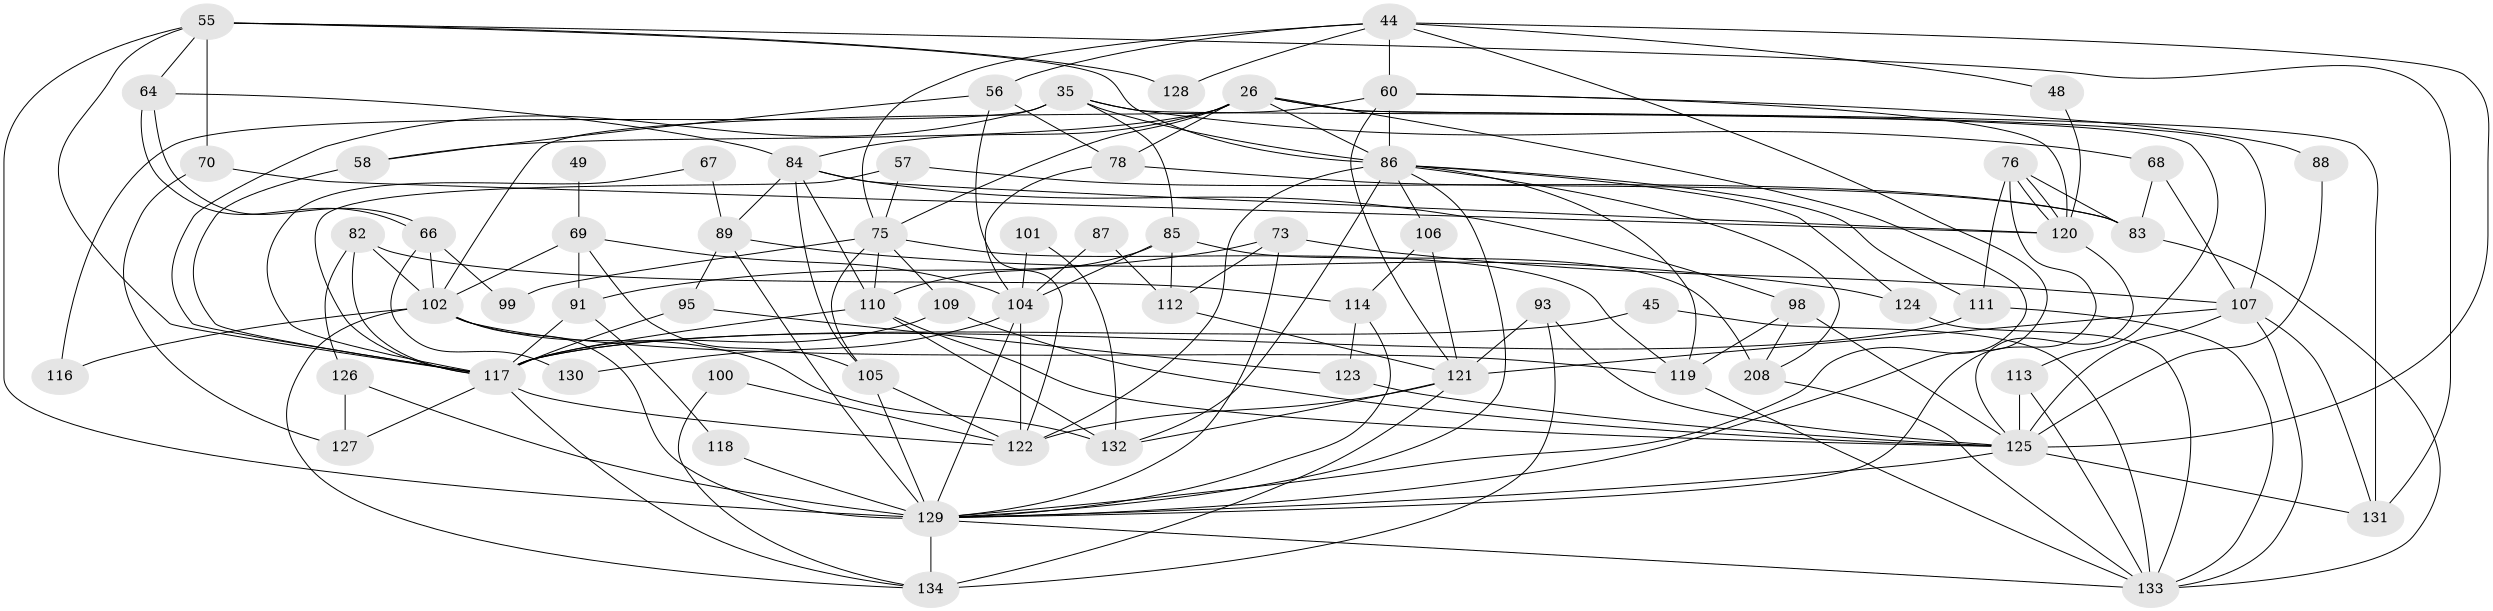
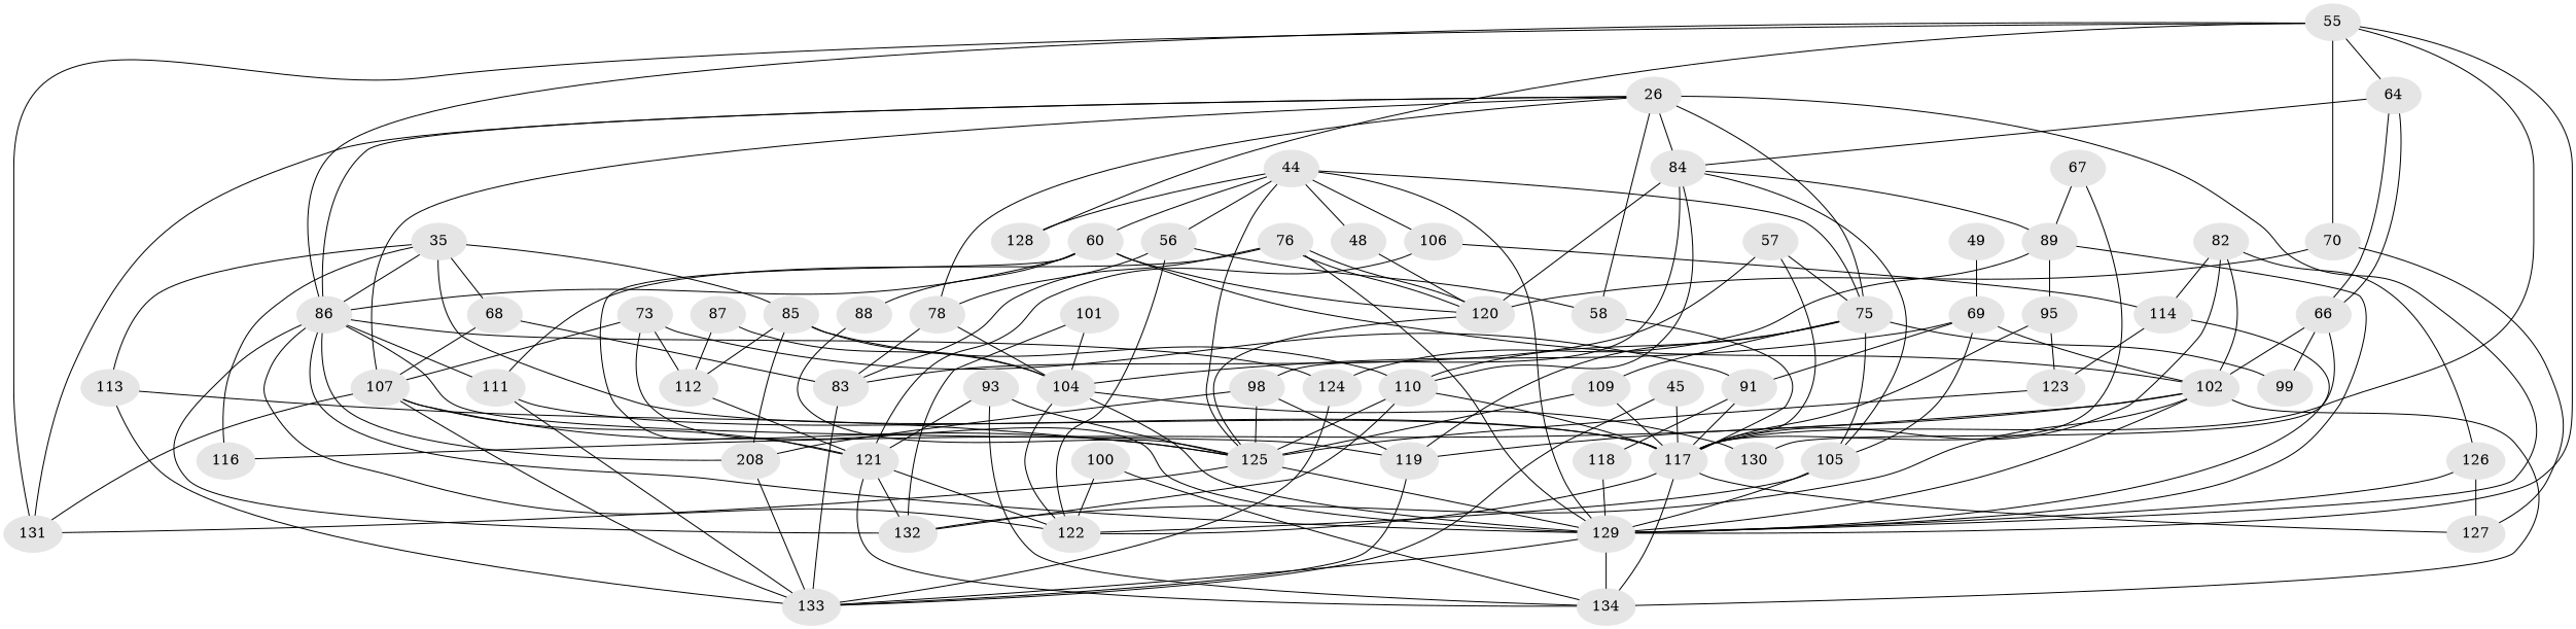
  graph {
    node [color=gray90 style=filled]
    26 [super="+18"]
    58
    75 [super="+31+43"]
    78
    84 [super="+23"]
    86 [super="+65+52"]
    107 [super="+9+92"]
    129 [super="+59+97"]
    131
    117 [super="+11+38+50+39"]
    99
    105 [super="+17+22"]
    109
    110 [super="+6+47"]
    119 [super="+27"]
    83 [super="+24"]
    104 [super="+54+63"]
    120 [super="+94"]
    89 [super="+12"]
    98
    111
    122 [super="+61+81"]
    n23 [label=208]
    106
    124
    132 [super="+51"]
    125 [super="+96+80"]
    133 [super="+74+115"]
    121 [super="+103"]
    134 [super="+90"]
    35 [super="+20"]
    68
    85
    113
    116
    112
    127
    44 [super="+29"]
    48
    56
    60 [super="+37"]
    128
    88
    102 [super="+77+46"]
    45
    49
    69
    91
    55 [super="+14+42"]
    64
    70
    66
    57
    130
    95
    67
    118
    73 [super="+34"]
    76
    82
    114
    126
    123
    87
    93
    100
    101
    26 -- 58
    26 -- 75 [weight=3]
    26 -- 78
    26 -- 84
    26 -- 86
    26 -- 107
    26 -- 129
    26 -- 131
    58 -- 117 [weight=2]
    75 -- 99
    75 -- 105
    75 -- 109
    75 -- 110
    75 -- 119
    78 -- 83 [weight=2]
    78 -- 104
    84 -- 105
    84 -- 110
    84 -- 120 [weight=2]
    84 -- 89
    84 -- 98
    86 -- 129
    86 -- 119
    86 -- 111
    86 -- 122 [weight=3]
    86 -- n23
-   86 -- 106
+   44 -- 106
    86 -- 124
    86 -- 132
    107 -- 131
    107 -- 125 [weight=2]
    107 -- 133 [weight=2]
    107 -- 121
    129 -- 133 [weight=2]
    129 -- 134 [weight=2]
    117 -- 122 [weight=2]
    117 -- 134 [weight=2]
    117 -- 127
    105 -- 129 [weight=2]
    105 -- 122 [weight=4]
    109 -- 117
    109 -- 125
    110 -- 117 [weight=2]
    110 -- 132
    110 -- 125
    119 -- 133
    83 -- 133
    104 -- 129
    104 -- 122
    104 -- 130
    120 -- 125
    89 -- 129
    89 -- 124
    89 -- 95
    98 -- 119
    98 -- n23
    98 -- 125
    111 -- 117 [weight=2]
    111 -- 133
    n23 -- 133
    106 -- 121
    106 -- 114
    124 -- 133
    125 -- 129
    125 -- 131
    121 -- 122 [weight=2]
    121 -- 132
    121 -- 134
    35 -- 86
    35 -- 117 [weight=2]
    35 -- 68
    35 -- 85
    35 -- 113
    35 -- 116
    68 -- 107
    68 -- 83
    85 -- 110
    85 -- 104
    85 -- n23
    85 -- 112
    113 -- 125
    113 -- 133
    112 -- 121
    44 -- 75 [weight=2]
    44 -- 129
    44 -- 125
    44 -- 48
    44 -- 56
    44 -- 60 [weight=2]
    44 -- 128
    48 -- 120
    56 -- 58
    56 -- 78
    56 -- 122
    60 -- 86 [weight=2]
    60 -- 120
    60 -- 121
    60 -- 88
    60 -- 102
    88 -- 125
    102 -- 129 [weight=2]
    102 -- 119
    102 -- 132
    102 -- 134
    102 -- 116
    45 -- 117
    45 -- 133
    49 -- 69
    69 -- 105
    69 -- 104
    69 -- 102 [weight=2]
    69 -- 91
    91 -- 117
    91 -- 118
    55 -- 86
    55 -- 129 [weight=2]
    55 -- 131 [weight=2]
    55 -- 117
    55 -- 128
    55 -- 64
    55 -- 70
    64 -- 84
    64 -- 66
    64 -- 66
    70 -- 120
    70 -- 127
    66 -- 99
    66 -- 102
    66 -- 130
    57 -- 75
    57 -- 117 [weight=2]
    57 -- 83
    95 -- 117
    95 -- 123
    67 -- 117
    67 -- 89
    118 -- 129
    73 -- 107 [weight=3]
    73 -- 129
    73 -- 112
    73 -- 91
    76 -- 129
    76 -- 83
    76 -- 120
    76 -- 120
    76 -- 111
    82 -- 117
    82 -- 102
    82 -- 114
    82 -- 126
    114 -- 129
    114 -- 123
    126 -- 129
    126 -- 127
    123 -- 125
    87 -- 104
    87 -- 112
    93 -- 125 [weight=2]
    93 -- 121
    93 -- 134 [weight=2]
    100 -- 122
    100 -- 134
    101 -- 104
    101 -- 132
  }
